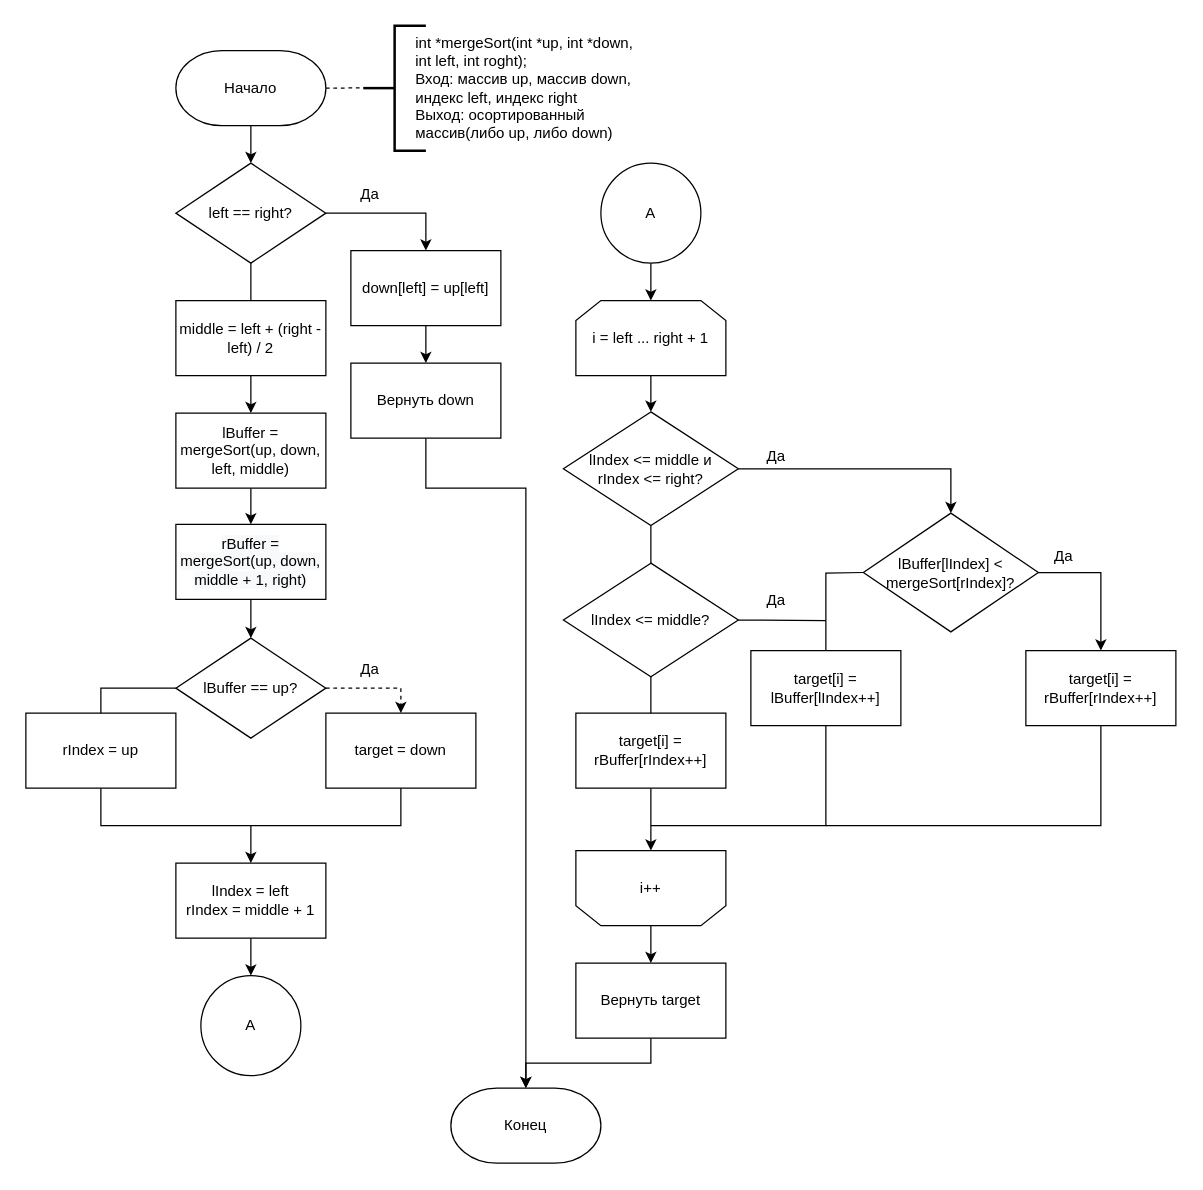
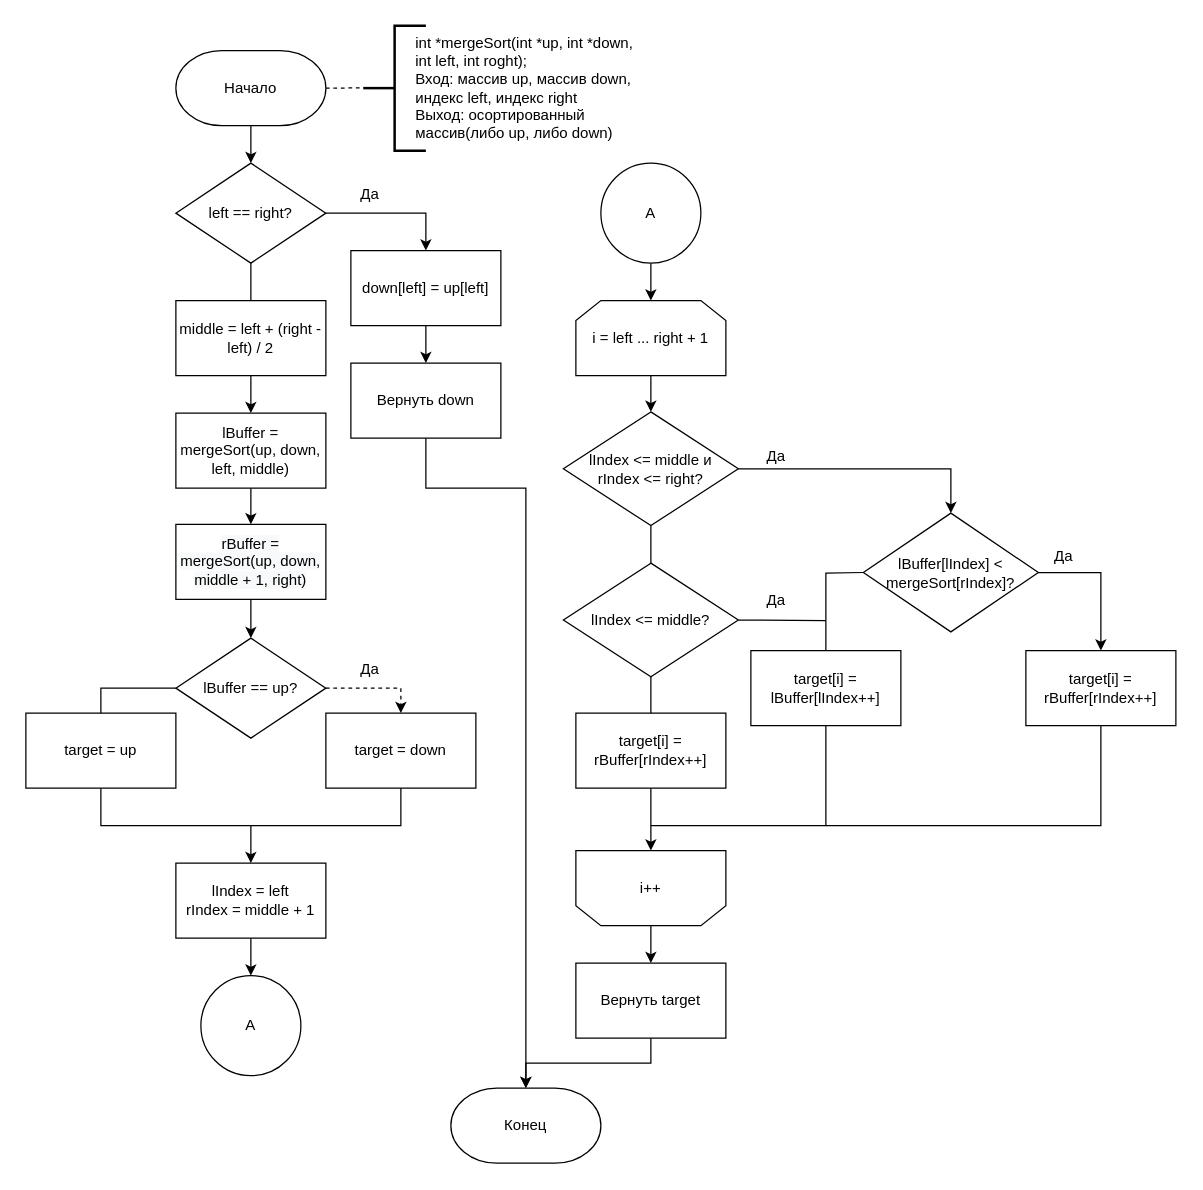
  <mxCell id="0" />
  <mxCell id="1" parent="0" />
  <mxCell id="2" value="" style="edgeStyle=orthogonalEdgeStyle;rounded=0;orthogonalLoop=1;jettySize=auto;html=1;" parent="1" source="3" target="7" edge="1"><mxGeometry relative="1" as="geometry" /></mxCell>
  <mxCell id="3" value="Начало" style="strokeWidth=1;html=1;shape=mxgraph.flowchart.terminator;whiteSpace=wrap;" parent="1" vertex="1"><mxGeometry x="140" y="40" width="120" height="60" as="geometry" /></mxCell>
  <mxCell id="4" value="" style="strokeWidth=2;html=1;shape=mxgraph.flowchart.annotation_2;align=left;labelPosition=right;pointerEvents=1;" parent="1" vertex="1"><mxGeometry x="290" y="20" width="50" height="100" as="geometry" /></mxCell>
  <mxCell id="5" value="int *mergeSort(int *up, int *down,&lt;br&gt;int left, int roght);&lt;br&gt;Вход: массив up, массив down,&lt;br&gt;индекс left, индекс right&amp;nbsp;&lt;br&gt;Выход: осортированный &lt;br&gt;массив(либо up, либо down)" style="text;html=1;align=left;verticalAlign=middle;resizable=0;points=[];autosize=1;strokeColor=none;fillColor=none;" parent="1" vertex="1"><mxGeometry x="330" y="20" width="200" height="100" as="geometry" /></mxCell>
  <mxCell id="6" style="edgeStyle=orthogonalEdgeStyle;rounded=0;orthogonalLoop=1;jettySize=auto;html=1;exitX=1;exitY=0.5;exitDx=0;exitDy=0;entryX=0.5;entryY=0;entryDx=0;entryDy=0;" parent="1" source="7" target="9" edge="1"><mxGeometry relative="1" as="geometry"><mxPoint x="300" y="230" as="targetPoint" /></mxGeometry></mxCell>
  <mxCell id="7" value="left == right?" style="rhombus;whiteSpace=wrap;html=1;strokeWidth=1;" parent="1" vertex="1"><mxGeometry x="140" y="130" width="120" height="80" as="geometry" /></mxCell>
  <mxCell id="8" style="edgeStyle=orthogonalEdgeStyle;rounded=0;orthogonalLoop=1;jettySize=auto;html=1;" parent="1" source="9" target="11" edge="1"><mxGeometry relative="1" as="geometry"><mxPoint x="380" y="300" as="targetPoint" /></mxGeometry></mxCell>
  <mxCell id="9" value="down[left] = up[left]" style="rounded=0;whiteSpace=wrap;html=1;" parent="1" vertex="1"><mxGeometry x="280" y="200" width="120" height="60" as="geometry" /></mxCell>
  <mxCell id="10" style="edgeStyle=orthogonalEdgeStyle;rounded=0;orthogonalLoop=1;jettySize=auto;html=1;entryX=0.5;entryY=0;entryDx=0;entryDy=0;entryPerimeter=0;" parent="1" source="11" target="48" edge="1"><mxGeometry relative="1" as="geometry"><mxPoint x="420" y="730" as="targetPoint" /><Array as="points"><mxPoint x="340" y="390" /><mxPoint x="420" y="390" /></Array></mxGeometry></mxCell>
  <mxCell id="11" value="Вернуть down" style="rounded=0;whiteSpace=wrap;html=1;" parent="1" vertex="1"><mxGeometry x="280" y="290" width="120" height="60" as="geometry" /></mxCell>
  <mxCell id="12" style="edgeStyle=orthogonalEdgeStyle;rounded=0;orthogonalLoop=1;jettySize=auto;html=1;entryX=0.5;entryY=0;entryDx=0;entryDy=0;" parent="1" source="13" target="15" edge="1"><mxGeometry relative="1" as="geometry" /></mxCell>
  <mxCell id="13" value="middle = left + (right - left) / 2" style="rounded=0;whiteSpace=wrap;html=1;" parent="1" vertex="1"><mxGeometry x="140" y="240" width="120" height="60" as="geometry" /></mxCell>
  <mxCell id="14" style="edgeStyle=orthogonalEdgeStyle;rounded=0;orthogonalLoop=1;jettySize=auto;html=1;entryX=0.5;entryY=0;entryDx=0;entryDy=0;" parent="1" source="15" target="17" edge="1"><mxGeometry relative="1" as="geometry" /></mxCell>
  <mxCell id="15" value="lBuffer = mergeSort(up, down, left, middle)" style="rounded=0;whiteSpace=wrap;html=1;" parent="1" vertex="1"><mxGeometry x="140" y="330" width="120" height="60" as="geometry" /></mxCell>
  <mxCell id="16" style="edgeStyle=orthogonalEdgeStyle;rounded=0;orthogonalLoop=1;jettySize=auto;html=1;" parent="1" source="17" edge="1"><mxGeometry relative="1" as="geometry"><mxPoint x="200" y="510" as="targetPoint" /></mxGeometry></mxCell>
  <mxCell id="17" value="&lt;span style=&quot;color: rgb(0, 0, 0); font-family: Helvetica; font-size: 12px; font-style: normal; font-variant-ligatures: normal; font-variant-caps: normal; font-weight: 400; letter-spacing: normal; orphans: 2; text-align: center; text-indent: 0px; text-transform: none; widows: 2; word-spacing: 0px; -webkit-text-stroke-width: 0px; background-color: rgb(248, 249, 250); text-decoration-thickness: initial; text-decoration-style: initial; text-decoration-color: initial; float: none; display: inline !important;&quot;&gt;rBuffer = mergeSort(up, down, middle + 1, right)&lt;/span&gt;" style="rounded=0;whiteSpace=wrap;html=1;" parent="1" vertex="1"><mxGeometry x="140" y="419" width="120" height="60" as="geometry" /></mxCell>
  <mxCell id="18" style="edgeStyle=orthogonalEdgeStyle;rounded=0;orthogonalLoop=1;jettySize=auto;html=1;entryX=0.5;entryY=0;entryDx=0;entryDy=0;exitX=0.5;exitY=1;exitDx=0;exitDy=0;" parent="1" source="19" target="21" edge="1"><mxGeometry relative="1" as="geometry"><Array as="points"><mxPoint x="80" y="660" /><mxPoint x="200" y="660" /></Array></mxGeometry></mxCell>
- <mxCell id="19" value="rIndex = up" style="rounded=0;whiteSpace=wrap;html=1;" parent="1" vertex="1"><mxGeometry x="20" y="570" width="120" height="60" as="geometry" /></mxCell>
+ <mxCell id="19" value="target = up" style="rounded=0;whiteSpace=wrap;html=1;" parent="1" vertex="1"><mxGeometry x="20" y="570" width="120" height="60" as="geometry" /></mxCell>
  <mxCell id="20" style="edgeStyle=orthogonalEdgeStyle;rounded=0;orthogonalLoop=1;jettySize=auto;html=1;entryX=0.5;entryY=0;entryDx=0;entryDy=0;" parent="1" source="21" target="27" edge="1"><mxGeometry relative="1" as="geometry" /></mxCell>
  <mxCell id="21" value="lIndex = left&lt;br&gt;rIndex = middle + 1" style="rounded=0;whiteSpace=wrap;html=1;" parent="1" vertex="1"><mxGeometry x="140" y="690" width="120" height="60" as="geometry" /></mxCell>
  <mxCell id="22" style="edgeStyle=orthogonalEdgeStyle;rounded=0;orthogonalLoop=1;jettySize=auto;html=1;entryX=0.5;entryY=0;entryDx=0;entryDy=0;dashed=1;" parent="1" source="23" target="24" edge="1"><mxGeometry relative="1" as="geometry"><mxPoint x="300" y="580" as="targetPoint" /><Array as="points"><mxPoint x="320" y="550" /></Array></mxGeometry></mxCell>
  <mxCell id="23" value="lBuffer == up?" style="rhombus;whiteSpace=wrap;html=1;" parent="1" vertex="1"><mxGeometry x="140" y="510" width="120" height="80" as="geometry" /></mxCell>
  <mxCell id="24" value="target = down" style="rounded=0;whiteSpace=wrap;html=1;" parent="1" vertex="1"><mxGeometry x="260" y="570" width="120" height="60" as="geometry" /></mxCell>
  <mxCell id="25" value="Да" style="text;html=1;align=center;verticalAlign=middle;resizable=0;points=[];autosize=1;strokeColor=none;fillColor=none;" parent="1" vertex="1"><mxGeometry x="275" y="520" width="40" height="30" as="geometry" /></mxCell>
  <mxCell id="26" value="" style="endArrow=none;html=1;rounded=0;entryX=0.5;entryY=1;entryDx=0;entryDy=0;" parent="1" target="24" edge="1"><mxGeometry width="50" height="50" relative="1" as="geometry"><mxPoint x="200" y="660" as="sourcePoint" /><mxPoint x="330" y="550" as="targetPoint" /><Array as="points"><mxPoint x="320" y="660" /></Array></mxGeometry></mxCell>
  <mxCell id="27" value="А" style="ellipse;whiteSpace=wrap;html=1;aspect=fixed;" parent="1" vertex="1"><mxGeometry x="160" y="780" width="80" height="80" as="geometry" /></mxCell>
  <mxCell id="28" style="edgeStyle=orthogonalEdgeStyle;rounded=0;orthogonalLoop=1;jettySize=auto;html=1;entryX=0.5;entryY=0;entryDx=0;entryDy=0;" parent="1" source="29" target="31" edge="1"><mxGeometry relative="1" as="geometry" /></mxCell>
  <mxCell id="29" value="А" style="ellipse;whiteSpace=wrap;html=1;aspect=fixed;" parent="1" vertex="1"><mxGeometry x="480" y="130" width="80" height="80" as="geometry" /></mxCell>
  <mxCell id="30" style="edgeStyle=orthogonalEdgeStyle;rounded=0;orthogonalLoop=1;jettySize=auto;html=1;entryX=0.5;entryY=0;entryDx=0;entryDy=0;" parent="1" source="31" target="36" edge="1"><mxGeometry relative="1" as="geometry" /></mxCell>
  <mxCell id="31" value="&lt;span style=&quot;text-align: left;&quot;&gt;i = left ... right + 1&lt;/span&gt;" style="shape=loopLimit;whiteSpace=wrap;html=1;" parent="1" vertex="1"><mxGeometry x="460" y="240" width="120" height="60" as="geometry" /></mxCell>
  <mxCell id="32" value="" style="group" parent="1" vertex="1" connectable="0"><mxGeometry x="460" y="680" width="120" height="60" as="geometry" /></mxCell>
  <mxCell id="33" value="" style="shape=loopLimit;whiteSpace=wrap;html=1;rotation=-180;" parent="32" vertex="1"><mxGeometry width="120" height="60" as="geometry" /></mxCell>
  <mxCell id="34" value="i++" style="text;html=1;strokeColor=none;fillColor=none;align=center;verticalAlign=middle;whiteSpace=wrap;rounded=0;" parent="32" vertex="1"><mxGeometry x="30" y="15" width="60" height="30" as="geometry" /></mxCell>
  <mxCell id="35" style="edgeStyle=orthogonalEdgeStyle;rounded=0;orthogonalLoop=1;jettySize=auto;html=1;exitX=1;exitY=0.5;exitDx=0;exitDy=0;entryX=0.5;entryY=0;entryDx=0;entryDy=0;" parent="1" source="36" target="42" edge="1"><mxGeometry relative="1" as="geometry"><mxPoint x="680" y="420" as="targetPoint" /></mxGeometry></mxCell>
  <mxCell id="36" value="lIndex &amp;lt;= middle и&lt;br&gt;rIndex &amp;lt;= right?" style="rhombus;whiteSpace=wrap;html=1;" parent="1" vertex="1"><mxGeometry x="450" y="329" width="140" height="91" as="geometry" /></mxCell>
  <mxCell id="37" value="Да" style="text;html=1;align=center;verticalAlign=middle;resizable=0;points=[];autosize=1;strokeColor=none;fillColor=none;" parent="1" vertex="1"><mxGeometry x="600" y="350" width="40" height="30" as="geometry" /></mxCell>
  <mxCell id="38" value="target[i] = lBuffer[lIndex++]" style="rounded=0;whiteSpace=wrap;html=1;" parent="1" vertex="1"><mxGeometry x="600" y="520" width="120" height="60" as="geometry" /></mxCell>
  <mxCell id="39" style="edgeStyle=orthogonalEdgeStyle;rounded=0;orthogonalLoop=1;jettySize=auto;html=1;" parent="1" source="40" target="33" edge="1"><mxGeometry relative="1" as="geometry" /></mxCell>
  <mxCell id="40" value="target[i] = rBuffer[rIndex++]" style="rounded=0;whiteSpace=wrap;html=1;" parent="1" vertex="1"><mxGeometry x="460" y="570" width="120" height="60" as="geometry" /></mxCell>
  <mxCell id="41" style="edgeStyle=orthogonalEdgeStyle;rounded=0;orthogonalLoop=1;jettySize=auto;html=1;entryX=0.5;entryY=0;entryDx=0;entryDy=0;exitX=1;exitY=0.5;exitDx=0;exitDy=0;" parent="1" source="42" target="44" edge="1"><mxGeometry relative="1" as="geometry"><mxPoint x="840" y="600" as="targetPoint" /></mxGeometry></mxCell>
  <mxCell id="42" value="lBuffer[lIndex] &amp;lt; mergeSort[rIndex]?" style="rhombus;whiteSpace=wrap;html=1;" parent="1" vertex="1"><mxGeometry x="690" y="410" width="140" height="95" as="geometry" /></mxCell>
  <mxCell id="43" value="lIndex &amp;lt;= middle?" style="rhombus;whiteSpace=wrap;html=1;" parent="1" vertex="1"><mxGeometry x="450" y="450" width="140" height="91" as="geometry" /></mxCell>
  <mxCell id="44" value="target[i] = rBuffer[rIndex++]" style="rounded=0;whiteSpace=wrap;html=1;" parent="1" vertex="1"><mxGeometry x="820" y="520" width="120" height="60" as="geometry" /></mxCell>
  <mxCell id="45" value="Да" style="text;html=1;align=center;verticalAlign=middle;resizable=0;points=[];autosize=1;strokeColor=none;fillColor=none;" parent="1" vertex="1"><mxGeometry x="600" y="465" width="40" height="30" as="geometry" /></mxCell>
  <mxCell id="46" value="" style="endArrow=none;html=1;rounded=0;entryX=0.5;entryY=1;entryDx=0;entryDy=0;" parent="1" target="38" edge="1"><mxGeometry width="50" height="50" relative="1" as="geometry"><mxPoint x="520" y="660" as="sourcePoint" /><mxPoint x="530" y="590" as="targetPoint" /><Array as="points"><mxPoint x="660" y="660" /></Array></mxGeometry></mxCell>
  <mxCell id="47" value="" style="endArrow=none;html=1;rounded=0;entryX=0.5;entryY=1;entryDx=0;entryDy=0;" parent="1" target="44" edge="1"><mxGeometry width="50" height="50" relative="1" as="geometry"><mxPoint x="660" y="660" as="sourcePoint" /><mxPoint x="530" y="580" as="targetPoint" /><Array as="points"><mxPoint x="800" y="660" /><mxPoint x="880" y="660" /></Array></mxGeometry></mxCell>
  <mxCell id="48" value="Конец" style="strokeWidth=1;html=1;shape=mxgraph.flowchart.terminator;whiteSpace=wrap;" parent="1" vertex="1"><mxGeometry x="360" y="870" width="120" height="60" as="geometry" /></mxCell>
  <mxCell id="49" style="edgeStyle=orthogonalEdgeStyle;rounded=0;orthogonalLoop=1;jettySize=auto;html=1;entryX=0.5;entryY=0;entryDx=0;entryDy=0;entryPerimeter=0;" parent="1" source="50" target="48" edge="1"><mxGeometry relative="1" as="geometry" /></mxCell>
  <mxCell id="50" value="Вернуть target" style="rounded=0;whiteSpace=wrap;html=1;" parent="1" vertex="1"><mxGeometry x="460" y="770" width="120" height="60" as="geometry" /></mxCell>
  <mxCell id="51" style="edgeStyle=orthogonalEdgeStyle;rounded=0;orthogonalLoop=1;jettySize=auto;html=1;entryX=0.5;entryY=0;entryDx=0;entryDy=0;" parent="1" source="33" target="50" edge="1"><mxGeometry relative="1" as="geometry" /></mxCell>
  <mxCell id="52" value="Да" style="text;html=1;align=center;verticalAlign=middle;resizable=0;points=[];autosize=1;strokeColor=none;fillColor=none;" parent="1" vertex="1"><mxGeometry x="830" y="430" width="40" height="30" as="geometry" /></mxCell>
  <mxCell id="53" value="Да" style="text;html=1;align=center;verticalAlign=middle;resizable=0;points=[];autosize=1;strokeColor=none;fillColor=none;" parent="1" vertex="1"><mxGeometry x="275" y="140" width="40" height="30" as="geometry" /></mxCell>
  <mxCell id="54" value="" style="endArrow=none;html=1;rounded=0;entryX=0;entryY=0.5;entryDx=0;entryDy=0;exitX=0.5;exitY=0;exitDx=0;exitDy=0;" parent="1" source="19" target="23" edge="1"><mxGeometry width="50" height="50" relative="1" as="geometry"><mxPoint x="80" y="591" as="sourcePoint" /><mxPoint x="130" y="541" as="targetPoint" /><Array as="points"><mxPoint x="80" y="550" /></Array></mxGeometry></mxCell>
  <mxCell id="55" value="" style="endArrow=none;html=1;rounded=0;entryX=0.5;entryY=1;entryDx=0;entryDy=0;exitX=0.5;exitY=0;exitDx=0;exitDy=0;" parent="1" source="13" target="7" edge="1"><mxGeometry width="50" height="50" relative="1" as="geometry"><mxPoint x="70" y="260" as="sourcePoint" /><mxPoint x="120" y="210" as="targetPoint" /></mxGeometry></mxCell>
  <mxCell id="56" value="" style="endArrow=none;html=1;rounded=0;entryX=0.5;entryY=1;entryDx=0;entryDy=0;exitX=0.5;exitY=0;exitDx=0;exitDy=0;" parent="1" source="43" target="36" edge="1"><mxGeometry width="50" height="50" relative="1" as="geometry"><mxPoint x="390" y="460" as="sourcePoint" /><mxPoint x="440" y="410" as="targetPoint" /></mxGeometry></mxCell>
  <mxCell id="57" value="" style="endArrow=none;html=1;rounded=0;entryX=0.5;entryY=1;entryDx=0;entryDy=0;exitX=0.5;exitY=0;exitDx=0;exitDy=0;" parent="1" source="40" target="43" edge="1"><mxGeometry width="50" height="50" relative="1" as="geometry"><mxPoint x="500" y="590" as="sourcePoint" /><mxPoint x="550" y="540" as="targetPoint" /></mxGeometry></mxCell>
  <mxCell id="58" value="" style="endArrow=none;html=1;rounded=0;exitX=0.5;exitY=0;exitDx=0;exitDy=0;entryX=0;entryY=0.5;entryDx=0;entryDy=0;" parent="1" source="38" target="42" edge="1"><mxGeometry width="50" height="50" relative="1" as="geometry"><mxPoint x="650" y="510" as="sourcePoint" /><mxPoint x="700" y="460" as="targetPoint" /><Array as="points"><mxPoint x="660" y="458" /></Array></mxGeometry></mxCell>
  <mxCell id="59" value="" style="endArrow=none;html=1;rounded=0;exitX=1;exitY=0.5;exitDx=0;exitDy=0;" parent="1" source="43" edge="1"><mxGeometry width="50" height="50" relative="1" as="geometry"><mxPoint x="590" y="500" as="sourcePoint" /><mxPoint x="660" y="496" as="targetPoint" /></mxGeometry></mxCell>
  <mxCell id="60" value="" style="endArrow=none;dashed=1;html=1;rounded=0;entryX=0.476;entryY=0.497;entryDx=0;entryDy=0;entryPerimeter=0;exitX=1;exitY=0.5;exitDx=0;exitDy=0;exitPerimeter=0;" parent="1" source="3" target="4" edge="1"><mxGeometry width="50" height="50" relative="1" as="geometry"><mxPoint x="210" y="30" as="sourcePoint" /><mxPoint x="260" y="-20" as="targetPoint" /></mxGeometry></mxCell>
